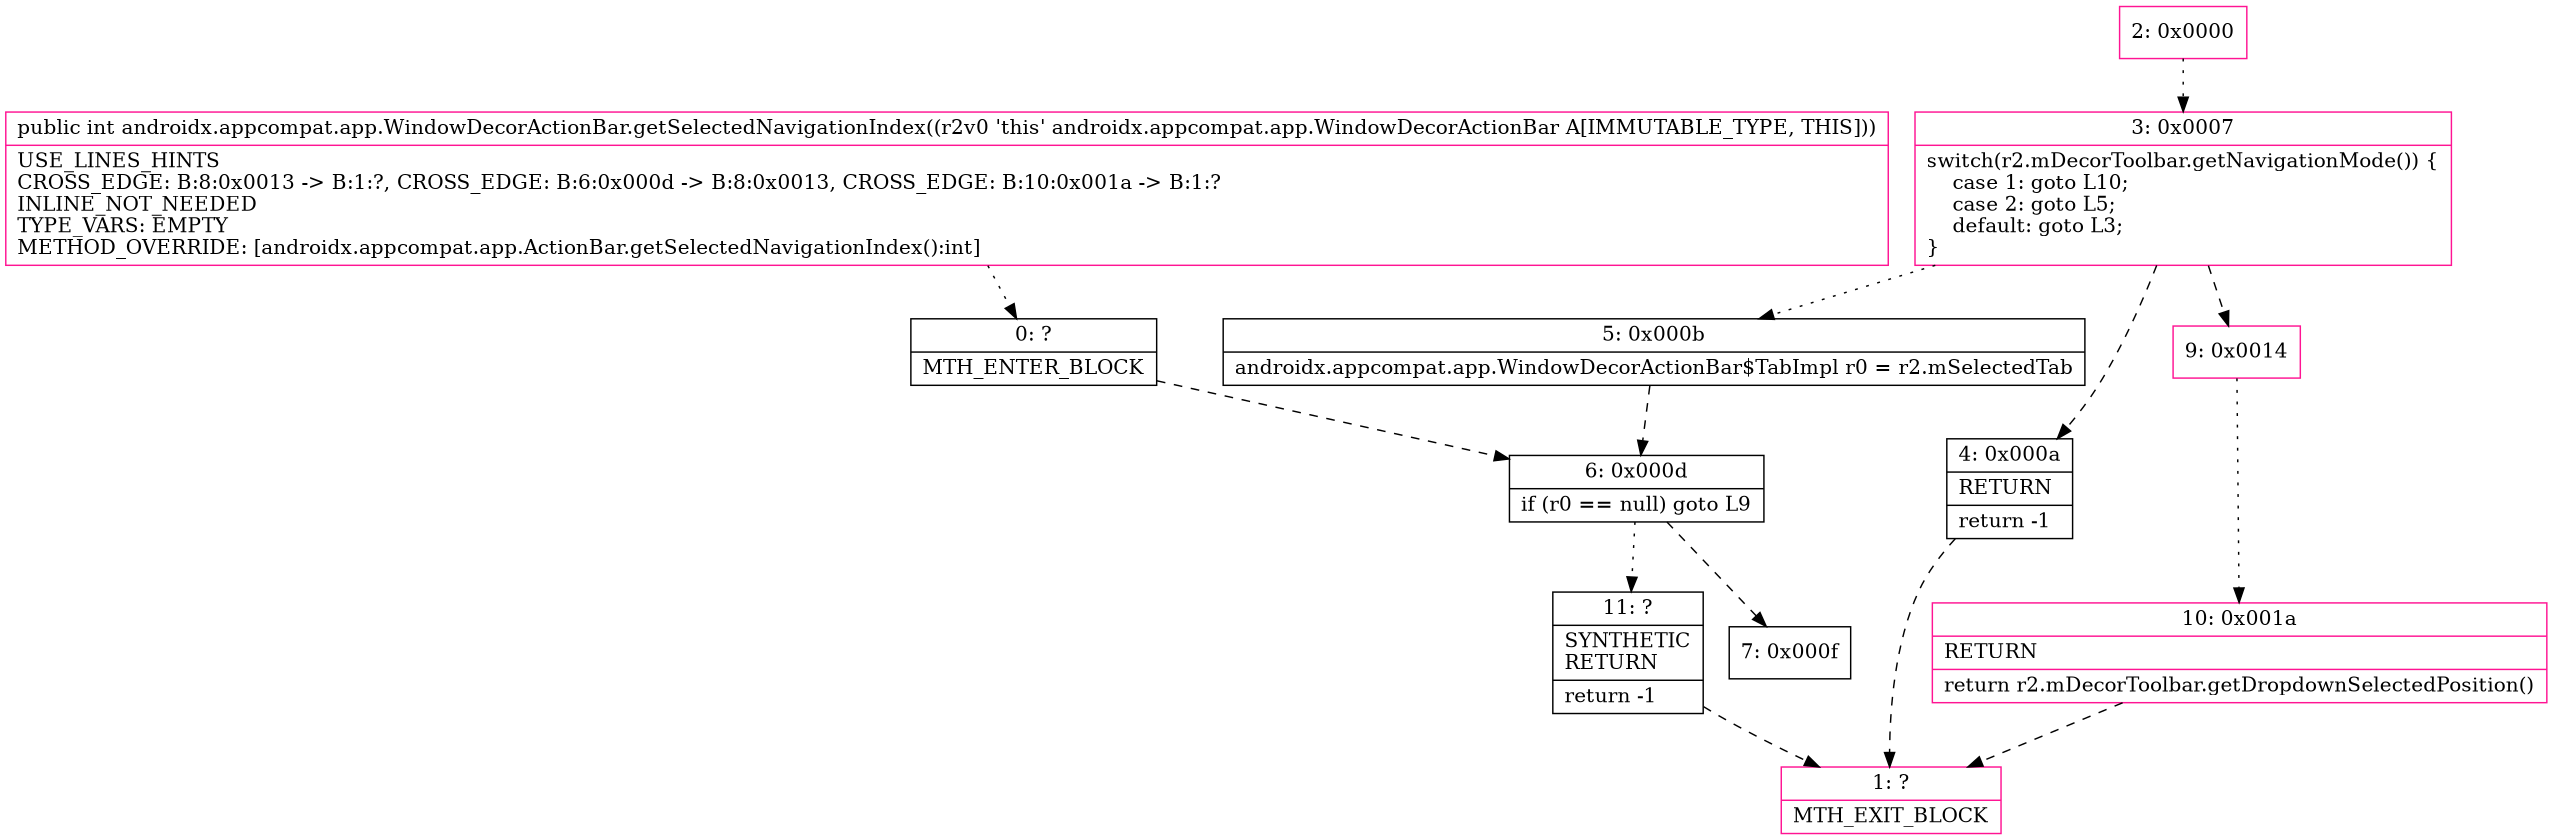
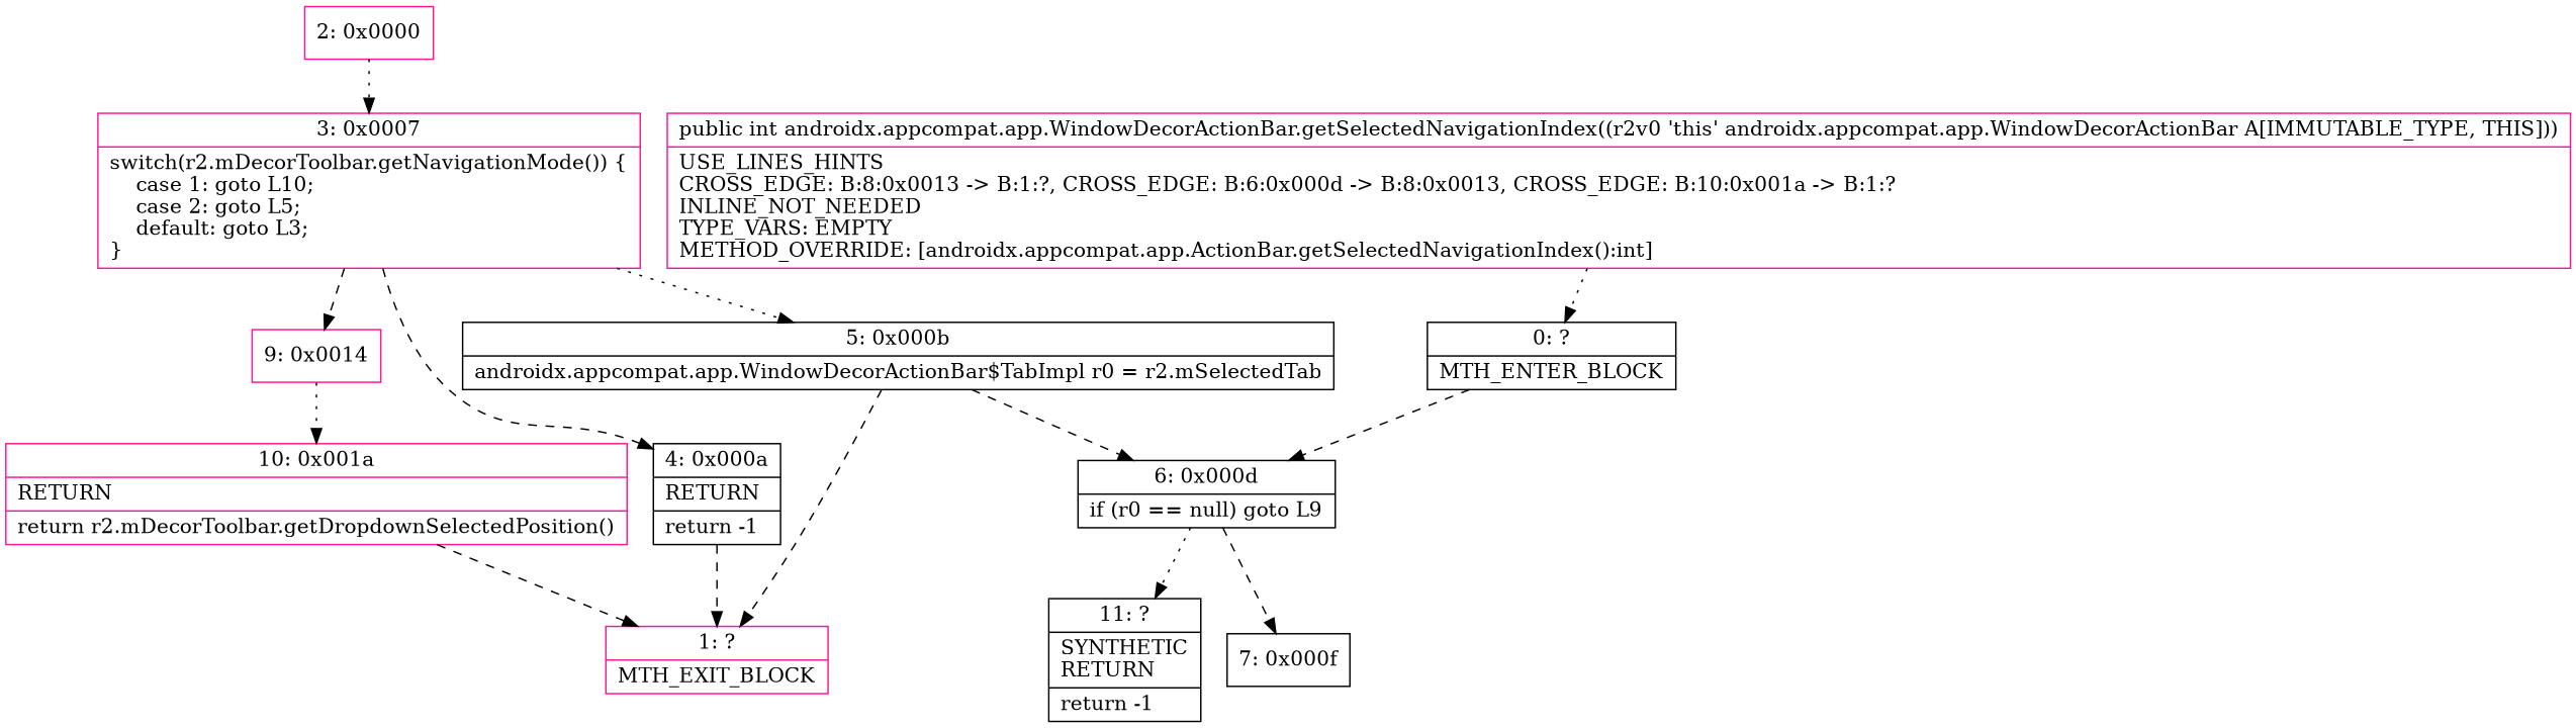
  digraph {
    node [color=black shape=record]
    edge [style=dashed]
    n1 [label="{0\:\ ?|MTH_ENTER_BLOCK\l}"]
    n2 [label="{6\:\ 0x000d|if (r0 == null) goto L9\l}"]
    n3 [color=deeppink label="{2\:\ 0x0000}"]
    n4 [color=deeppink label="{3\:\ 0x0007|switch(r2.mDecorToolbar.getNavigationMode()) \{\l    case 1: goto L10;\l    case 2: goto L5;\l    default: goto L3;\l\}\l}"]
    n5 [label="{4\:\ 0x000a|RETURN\l|return \-1\l}"]
    n6 [label="{5\:\ 0x000b|androidx.appcompat.app.WindowDecorActionBar$TabImpl r0 = r2.mSelectedTab\l}"]
    n7 [color=deeppink label="{9\:\ 0x0014}"]
    n8 [color=deeppink label="{1\:\ ?|MTH_EXIT_BLOCK\l}"]
    n9 [color=deeppink label="{10\:\ 0x001a|RETURN\l|return r2.mDecorToolbar.getDropdownSelectedPosition()\l}"]
    n10 [label="{7\:\ 0x000f}"]
    n11 [label="{11\:\ ?|SYNTHETIC\lRETURN\l|return \-1\l}"]
    n12 [color=deeppink label="{public int androidx.appcompat.app.WindowDecorActionBar.getSelectedNavigationIndex((r2v0 'this' androidx.appcompat.app.WindowDecorActionBar A[IMMUTABLE_TYPE, THIS]))  | USE_LINES_HINTS\lCROSS_EDGE: B:8:0x0013 \-\> B:1:?, CROSS_EDGE: B:6:0x000d \-\> B:8:0x0013, CROSS_EDGE: B:10:0x001a \-\> B:1:?\lINLINE_NOT_NEEDED\lTYPE_VARS: EMPTY\lMETHOD_OVERRIDE: [androidx.appcompat.app.ActionBar.getSelectedNavigationIndex():int]\l}"]
    n1 -> n2
    n2 -> n10
    n2 -> n11 [style=dotted]
    n3 -> n4 [style=dotted]
    n4 -> n5
    n4 -> n6 [style=dotted]
    n4 -> n7
    n5 -> n8
    n6 -> n2
    n7 -> n9 [style=dotted]
    n9 -> n8
-   n11 -> n8
+   n6 -> n8
    n12 -> n1 [style=dotted]
  }
